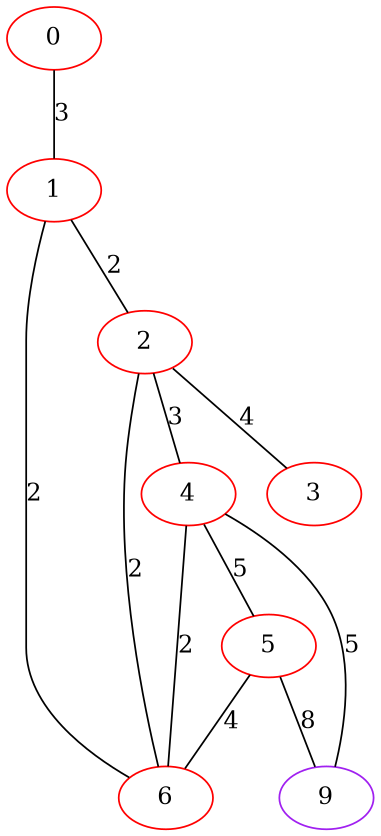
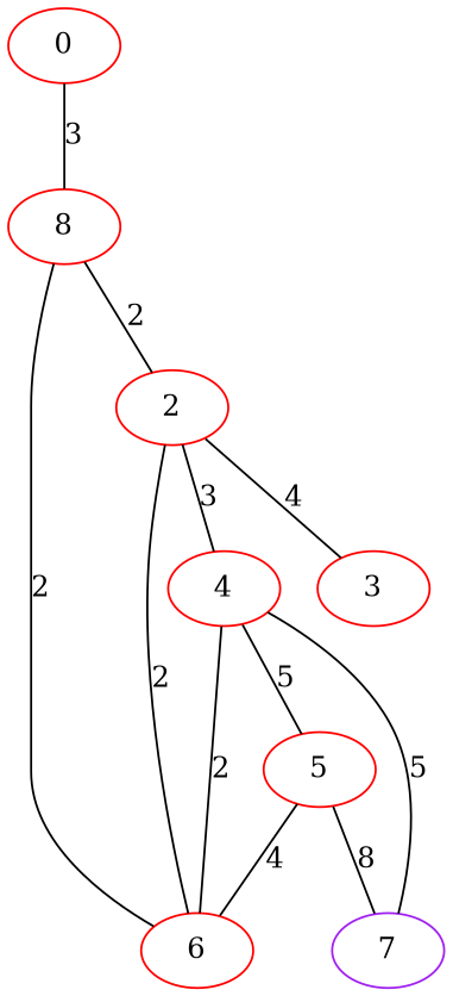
  graph {
    node [color=red weight=1]
    0
-   1
+   1 [label=8]
    2
    6
    3
    4
    5
-   7 [color=purple weight=4 label=9]
+   7 [color=purple weight=4]
    0 -- 1 [label=3]
    1 -- 2 [label=2]
    1 -- 6 [label=2]
    2 -- 6 [label=2]
    2 -- 3 [label=4]
    2 -- 4 [label=3]
    4 -- 6 [label=2]
    4 -- 5 [label=5]
    4 -- 7 [label=5]
    5 -- 6 [label=4]
    5 -- 7 [label=8]
  }
